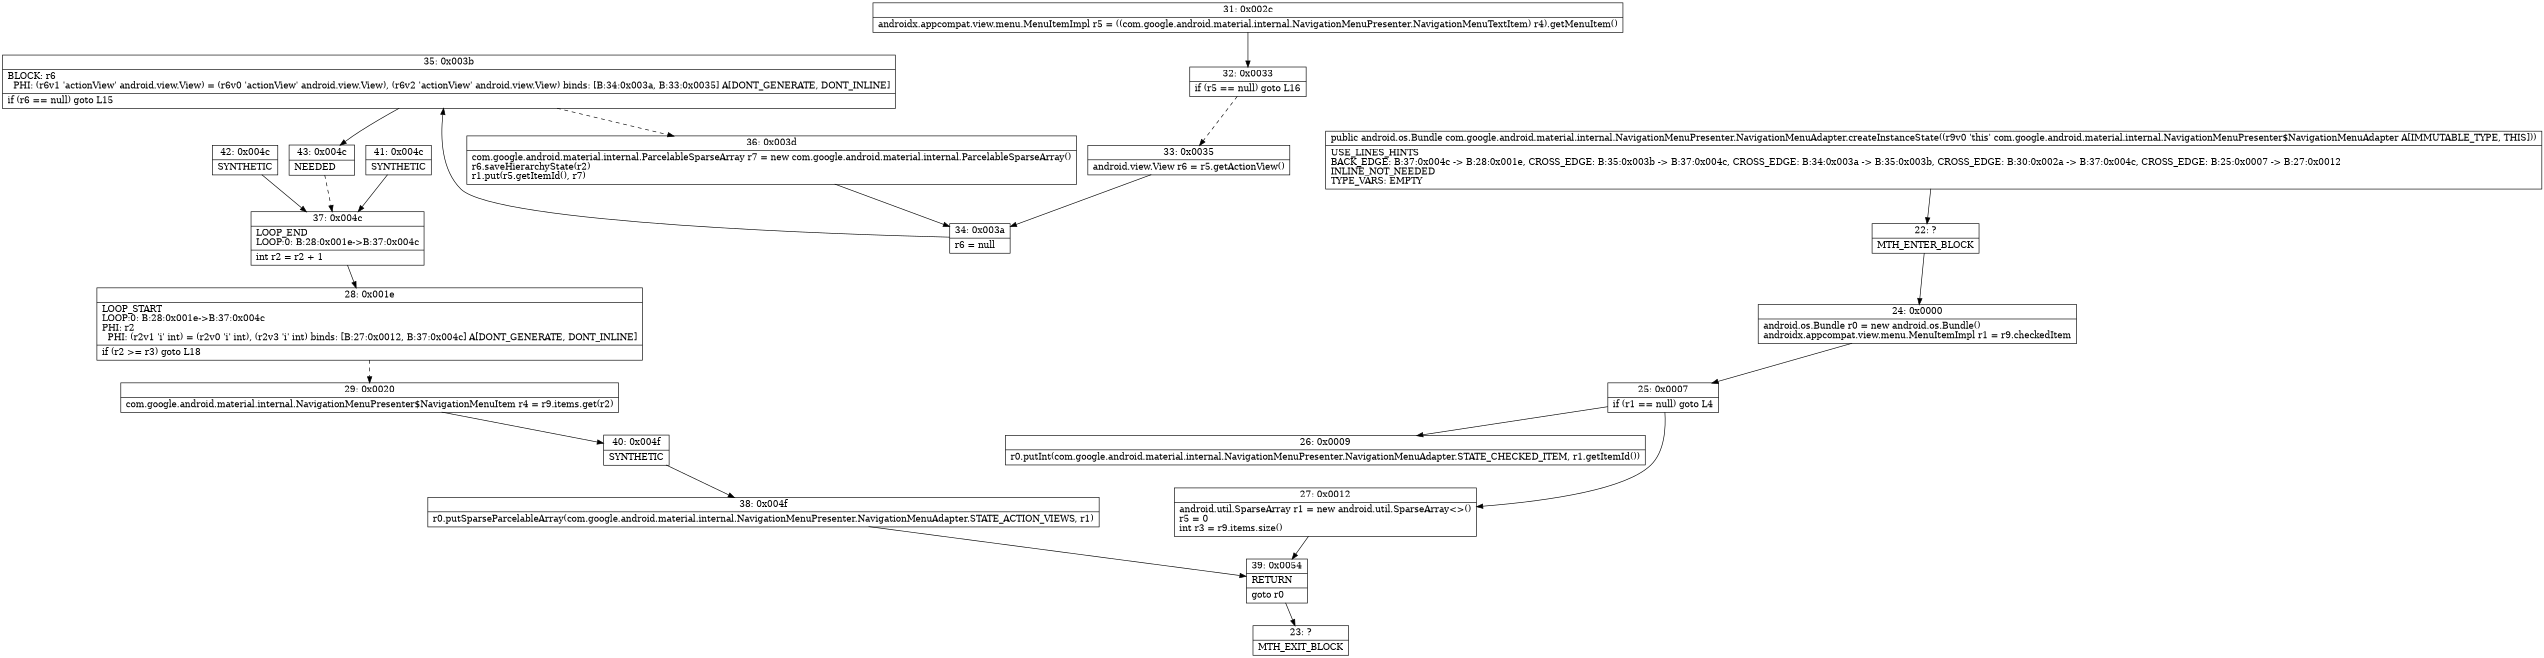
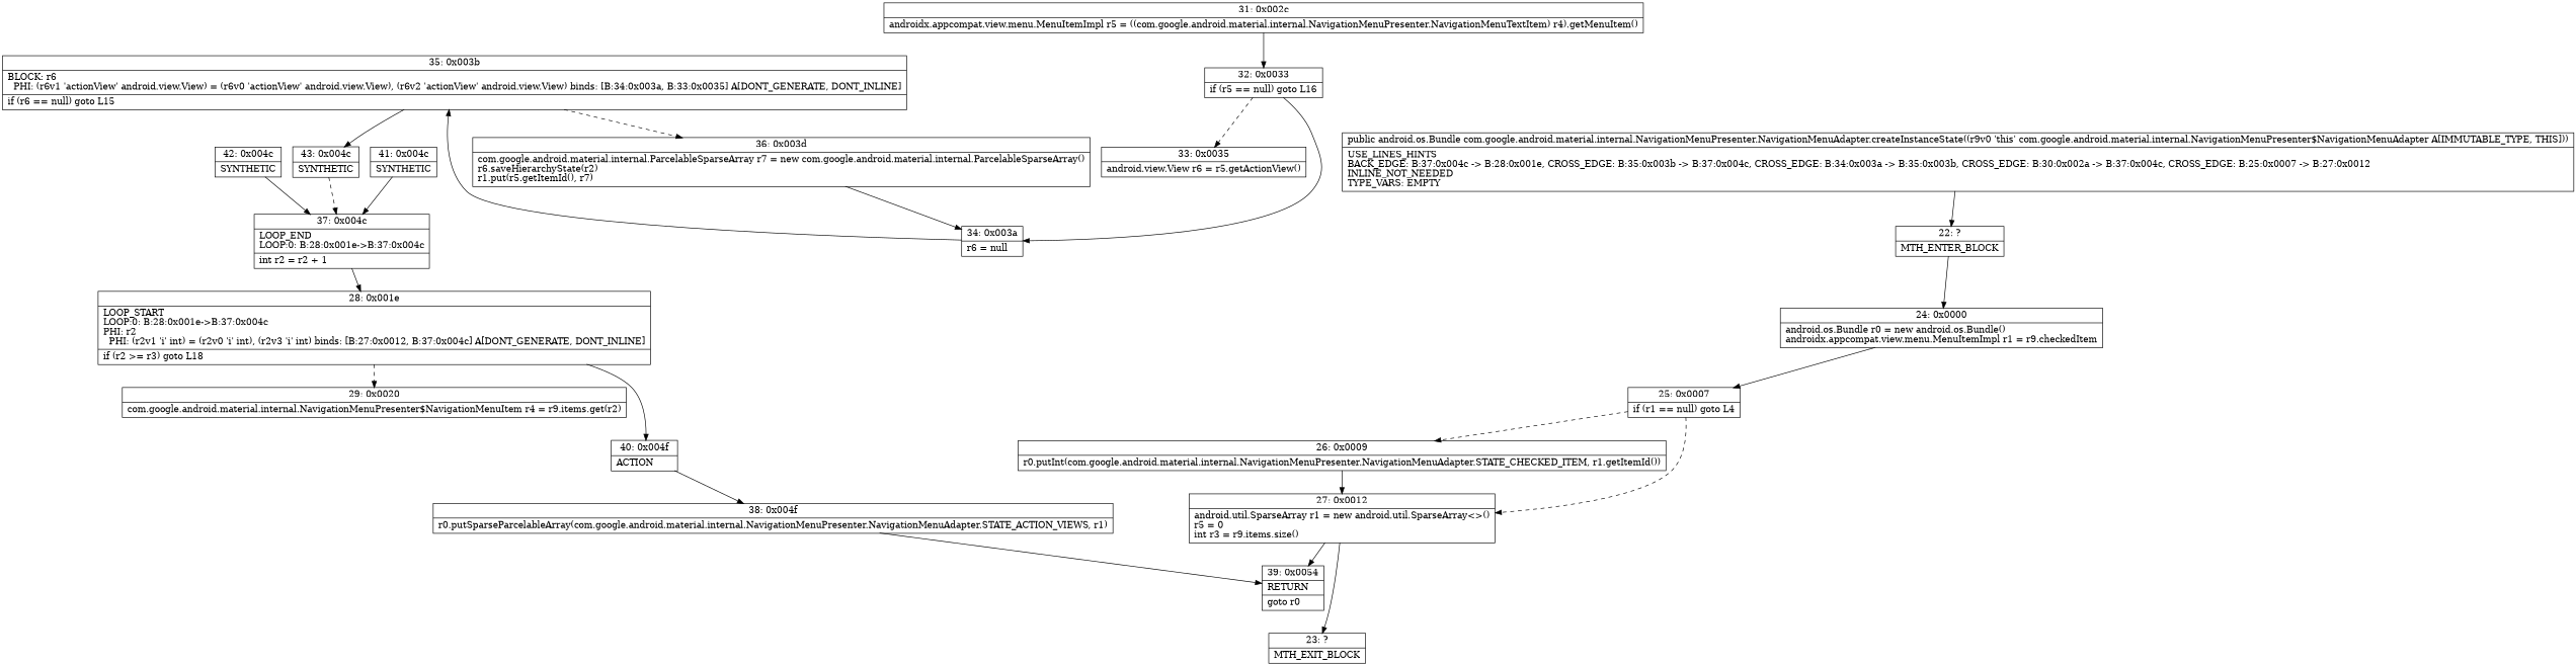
  digraph {
    node [shape=record]
    n1 [label="{22\:\ ?|MTH_ENTER_BLOCK\l}"]
    n2 [label="{24\:\ 0x0000|android.os.Bundle r0 = new android.os.Bundle()\landroidx.appcompat.view.menu.MenuItemImpl r1 = r9.checkedItem\l}"]
    n3 [label="{25\:\ 0x0007|if (r1 == null) goto L4\l}"]
    n4 [label="{26\:\ 0x0009|r0.putInt(com.google.android.material.internal.NavigationMenuPresenter.NavigationMenuAdapter.STATE_CHECKED_ITEM, r1.getItemId())\l}"]
    n5 [label="{27\:\ 0x0012|android.util.SparseArray r1 = new android.util.SparseArray\<\>()\lr5 = 0\lint r3 = r9.items.size()\l}"]
    n6 [label="{39\:\ 0x0054|RETURN\l|goto r0\l}"]
    n7 [label="{28\:\ 0x001e|LOOP_START\lLOOP:0: B:28:0x001e\-\>B:37:0x004c\lPHI: r2 \l  PHI: (r2v1 'i' int) = (r2v0 'i' int), (r2v3 'i' int) binds: [B:27:0x0012, B:37:0x004c] A[DONT_GENERATE, DONT_INLINE]\l|if (r2 \>= r3) goto L18\l}"]
    n8 [label="{29\:\ 0x0020|com.google.android.material.internal.NavigationMenuPresenter$NavigationMenuItem r4 = r9.items.get(r2)\l}"]
-   n9 [label="{40\:\ 0x004f|SYNTHETIC\l}"]
+   n9 [label="{40\:\ 0x004f|ACTION\l}"]
    n10 [label="{38\:\ 0x004f|r0.putSparseParcelableArray(com.google.android.material.internal.NavigationMenuPresenter.NavigationMenuAdapter.STATE_ACTION_VIEWS, r1)\l}"]
    n11 [label="{31\:\ 0x002c|androidx.appcompat.view.menu.MenuItemImpl r5 = ((com.google.android.material.internal.NavigationMenuPresenter.NavigationMenuTextItem) r4).getMenuItem()\l}"]
    n12 [label="{32\:\ 0x0033|if (r5 == null) goto L16\l}"]
    n13 [label="{42\:\ 0x004c|SYNTHETIC\l}"]
    n14 [label="{37\:\ 0x004c|LOOP_END\lLOOP:0: B:28:0x001e\-\>B:37:0x004c\l|int r2 = r2 + 1\l}"]
    n15 [label="{33\:\ 0x0035|android.view.View r6 = r5.getActionView()\l}"]
    n16 [label="{34\:\ 0x003a|r6 = null\l}"]
    n17 [label="{35\:\ 0x003b|BLOCK: r6 \l  PHI: (r6v1 'actionView' android.view.View) = (r6v0 'actionView' android.view.View), (r6v2 'actionView' android.view.View) binds: [B:34:0x003a, B:33:0x0035] A[DONT_GENERATE, DONT_INLINE]\l|if (r6 == null) goto L15\l}"]
    n18 [label="{36\:\ 0x003d|com.google.android.material.internal.ParcelableSparseArray r7 = new com.google.android.material.internal.ParcelableSparseArray()\lr6.saveHierarchyState(r2)\lr1.put(r5.getItemId(), r7)\l}"]
-   n19 [label="{43\:\ 0x004c|NEEDED\l}"]
+   n19 [label="{43\:\ 0x004c|SYNTHETIC\l}"]
    n20 [label="{41\:\ 0x004c|SYNTHETIC\l}"]
    n21 [label="{23\:\ ?|MTH_EXIT_BLOCK\l}"]
    n22 [label="{public android.os.Bundle com.google.android.material.internal.NavigationMenuPresenter.NavigationMenuAdapter.createInstanceState((r9v0 'this' com.google.android.material.internal.NavigationMenuPresenter$NavigationMenuAdapter A[IMMUTABLE_TYPE, THIS]))  | USE_LINES_HINTS\lBACK_EDGE: B:37:0x004c \-\> B:28:0x001e, CROSS_EDGE: B:35:0x003b \-\> B:37:0x004c, CROSS_EDGE: B:34:0x003a \-\> B:35:0x003b, CROSS_EDGE: B:30:0x002a \-\> B:37:0x004c, CROSS_EDGE: B:25:0x0007 \-\> B:27:0x0012\lINLINE_NOT_NEEDED\lTYPE_VARS: EMPTY\l}"]
    n1 -> n2
    n2 -> n3
-   n3 -> n4 [style=solid]
-   n3 -> n5
+   n3 -> n4 [style=dashed]
+   n3 -> n5 [style=dashed]
+   n4 -> n5
    n5 -> n6
-   n6 -> n21
+   n5 -> n21
    n7 -> n8 [style=dashed]
-   n8 -> n9
+   n7 -> n9
    n9 -> n10
    n10 -> n6
    n11 -> n12
    n12 -> n15 [style=dashed]
-   n15 -> n16
+   n12 -> n16
    n13 -> n14
    n14 -> n7
    n16 -> n17
    n17 -> n18 [style=dashed]
    n17 -> n19
    n18 -> n16
    n19 -> n14 [style=dashed]
    n20 -> n14
    n22 -> n1
  }
